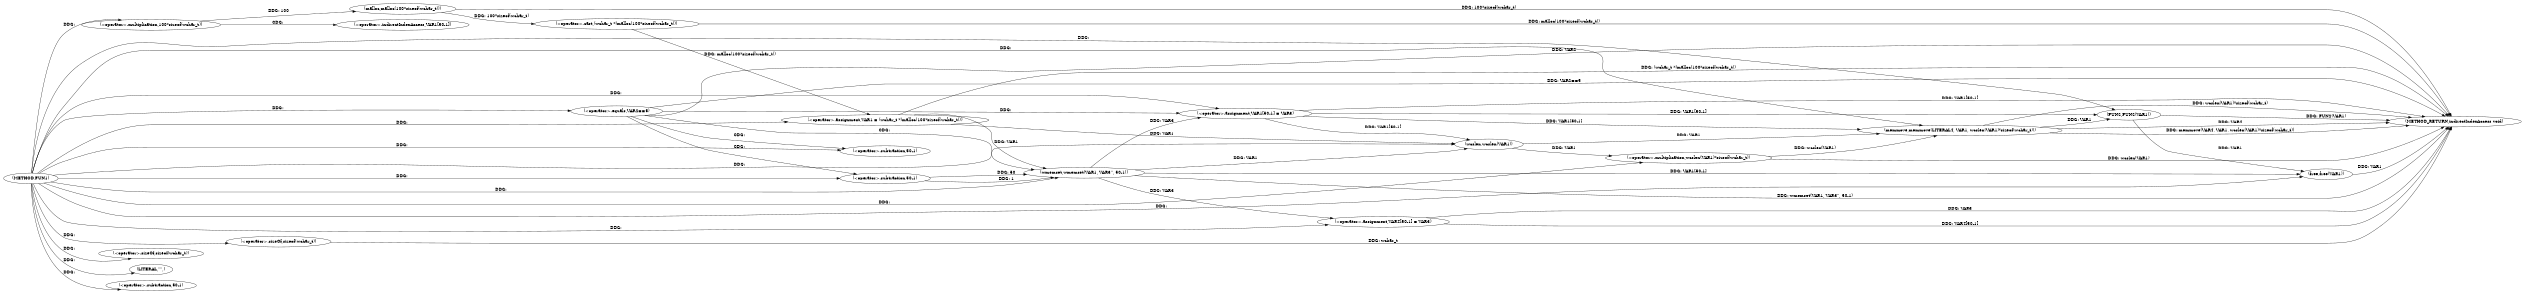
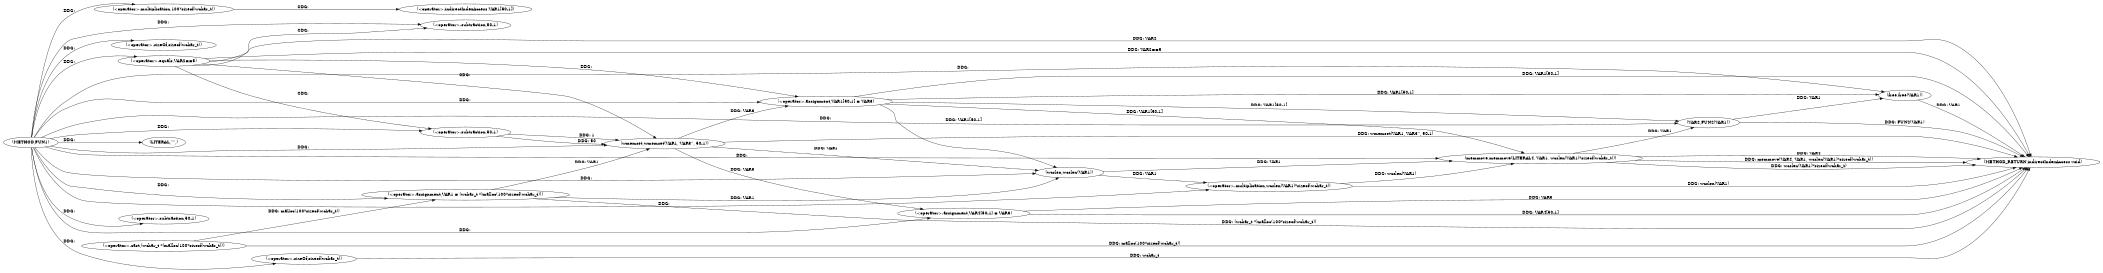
  digraph {
    rankdir=LR
    n1 [label="(METHOD,FUN1)"]
    n2 [label="(<operator>.assignment,VAR1 = (wchar_t *)malloc(100*sizeof(wchar_t)))"]
    n3 [label="(<operator>.multiplication,100*sizeof(wchar_t))"]
    n4 [label="(<operator>.sizeOf,sizeof(wchar_t))"]
    n5 [label="(<operator>.equals,VAR2==5)"]
    n6 [label="(wmemset,wmemset(VAR1, VAR3'', 50-1))"]
    n7 [label="(<operator>.subtraction,50-1)"]
    n8 [label="(<operator>.assignment,VAR1[50-1] = VAR3)"]
    n9 [label="(<operator>.subtraction,50-1)"]
    n10 [label="(LITERAL,\"\",)"]
    n11 [label="(memmove,memmove(LITERAL4, VAR1, wcslen(VAR1)*sizeof(wchar_t)))"]
    n12 [label="(<operator>.multiplication,wcslen(VAR1)*sizeof(wchar_t))"]
    n13 [label="(wcslen,wcslen(VAR1))"]
    n14 [label="(<operator>.sizeOf,sizeof(wchar_t))"]
    n15 [label="(<operator>.assignment,VAR4[50-1] = VAR3)"]
    n16 [label="(<operator>.subtraction,50-1)"]
-   n17 [label="(FUN2,FUN2(VAR1))"]
+   n17 [label="(VAR2,FUN2(VAR1))"]
    n18 [label="(free,free(VAR1))"]
    n19 [label="(METHOD_RETURN,indirectIndexAccess void)"]
-   n20 [label="(malloc,malloc(100*sizeof(wchar_t)))"]
    n21 [label="(<operator>.indirectIndexAccess,VAR1[50-1])"]
    n22 [label="(<operator>.cast,(wchar_t *)malloc(100*sizeof(wchar_t)))"]
    n1 -> n2 [label="DDG: "]
    n1 -> n3 [label="DDG: "]
    n1 -> n4 [label="DDG: "]
    n1 -> n5 [label="DDG: "]
    n1 -> n6 [label="DDG: "]
    n1 -> n7 [label="DDG: "]
    n1 -> n8 [label="DDG: "]
    n1 -> n9 [label="DDG: "]
    n1 -> n10 [label="DDG: "]
    n1 -> n11 [label="DDG: "]
    n1 -> n12 [label="DDG: "]
    n1 -> n13 [label="DDG: "]
    n1 -> n14 [label="DDG: "]
    n1 -> n15 [label="DDG: "]
    n1 -> n16 [label="DDG: "]
    n1 -> n17 [label="DDG: "]
    n1 -> n18 [label="DDG: "]
    n2 -> n6 [label="DDG: VAR1"]
    n2 -> n13 [label="DDG: VAR1"]
    n2 -> n19 [label="DDG: (wchar_t *)malloc(100*sizeof(wchar_t))"]
-   n3 -> n20 [label="DDG: 100"]
    n3 -> n21 [label="CDG: "]
    n5 -> n6 [label="CDG: "]
    n5 -> n7 [label="CDG: "]
    n5 -> n8 [label="DDG: "]
    n5 -> n9 [label="CDG: "]
    n5 -> n19 [label="DDG: VAR2"]
    n5 -> n19 [label="DDG: VAR2==5"]
    n6 -> n8 [label="DDG: VAR3"]
    n6 -> n13 [label="DDG: VAR1"]
    n6 -> n15 [label="DDG: VAR3"]
    n6 -> n19 [label="DDG: wmemset(VAR1, VAR3'', 50-1)"]
    n7 -> n6 [label="DDG: 50"]
    n7 -> n6 [label="DDG: 1"]
    n8 -> n11 [label="DDG: VAR1[50-1]"]
    n8 -> n13 [label="DDG: VAR1[50-1]"]
    n8 -> n17 [label="DDG: VAR1[50-1]"]
-   n6 -> n18 [label="DDG: VAR1[50-1]"]
+   n8 -> n18 [label="DDG: VAR1[50-1]"]
    n8 -> n19 [label="DDG: VAR1[50-1]"]
    n11 -> n17 [label="DDG: VAR1"]
    n11 -> n19 [label="DDG: VAR4"]
    n11 -> n19 [label="DDG: memmove(VAR4, VAR1, wcslen(VAR1)*sizeof(wchar_t))"]
    n11 -> n19 [label="DDG: wcslen(VAR1)*sizeof(wchar_t)"]
    n12 -> n11 [label="DDG: wcslen(VAR1)"]
    n12 -> n19 [label="DDG: wcslen(VAR1)"]
    n13 -> n11 [label="DDG: VAR1"]
    n13 -> n12 [label="DDG: VAR1"]
    n14 -> n19 [label="DDG: wchar_t"]
    n15 -> n19 [label="DDG: VAR3"]
    n15 -> n19 [label="DDG: VAR4[50-1]"]
    n17 -> n18 [label="DDG: VAR1"]
    n17 -> n19 [label="DDG: FUN2(VAR1)"]
    n18 -> n19 [label="DDG: VAR1"]
-   n20 -> n19 [label="DDG: 100*sizeof(wchar_t)"]
-   n20 -> n22 [label="DDG: 100*sizeof(wchar_t)"]
    n22 -> n2 [label="DDG: malloc(100*sizeof(wchar_t))"]
    n22 -> n19 [label="DDG: malloc(100*sizeof(wchar_t))"]
  }
